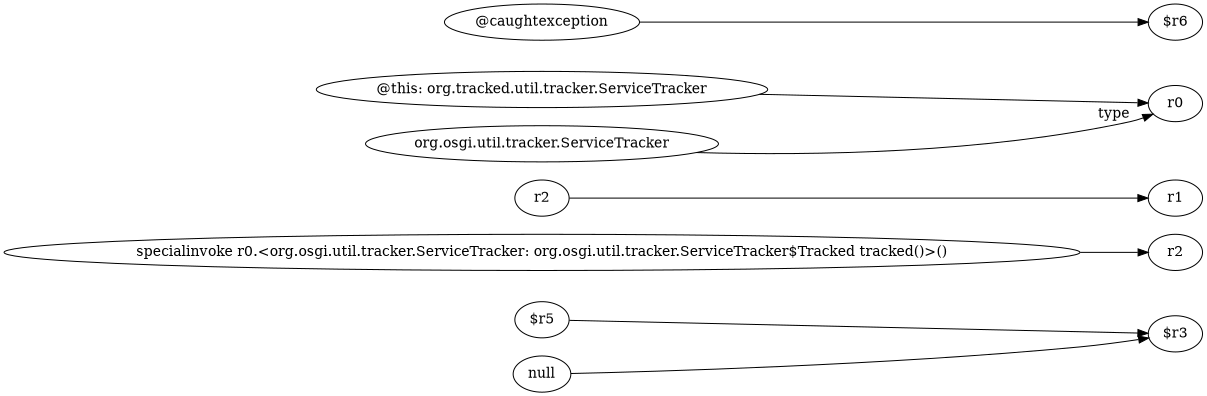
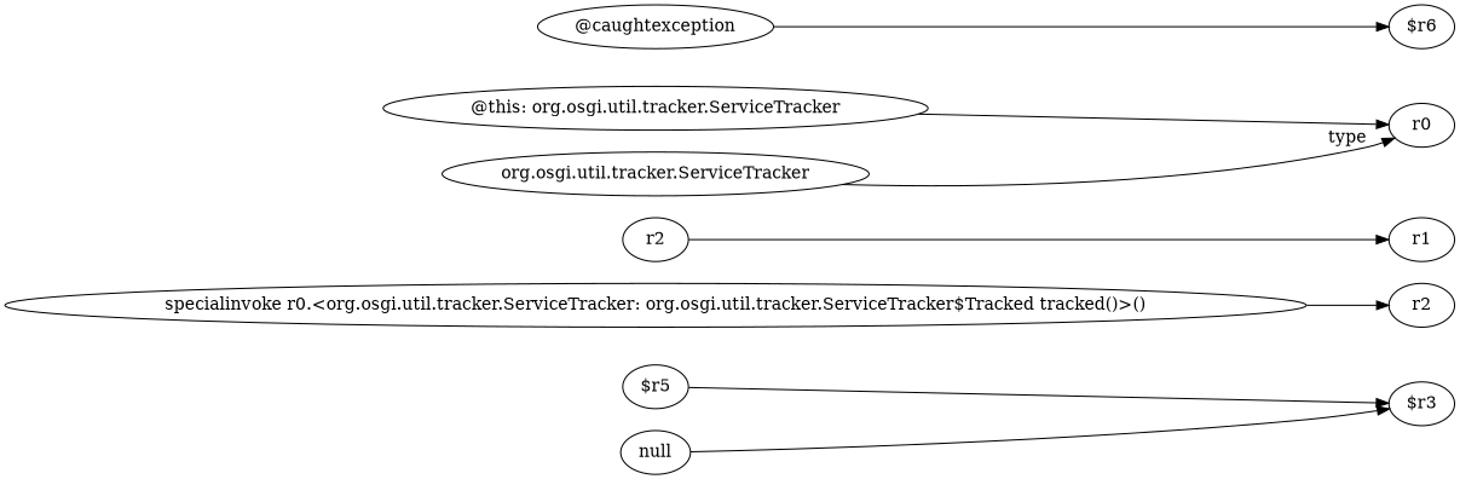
  digraph {
    rankdir=LR
    n1 [label="$r5"]
    n2 [label="$r3"]
    n3 [label="specialinvoke r0.<org.osgi.util.tracker.ServiceTracker: org.osgi.util.tracker.ServiceTracker$Tracked tracked()>()"]
    n4 [label=r2]
    n5 [label=null]
    n6 [label=r1]
    n7 [label=r2]
-   n8 [label="@this: org.tracked.util.tracker.ServiceTracker"]
+   n8 [label="@this: org.osgi.util.tracker.ServiceTracker"]
    n9 [label=r0]
    n10 [label="@caughtexception"]
    n11 [label="$r6"]
    n12 [label="org.osgi.util.tracker.ServiceTracker"]
    n1 -> n2
    n3 -> n4
    n5 -> n2
    n7 -> n6
    n8 -> n9
    n10 -> n11
    n12 -> n9 [label=type]
  }
